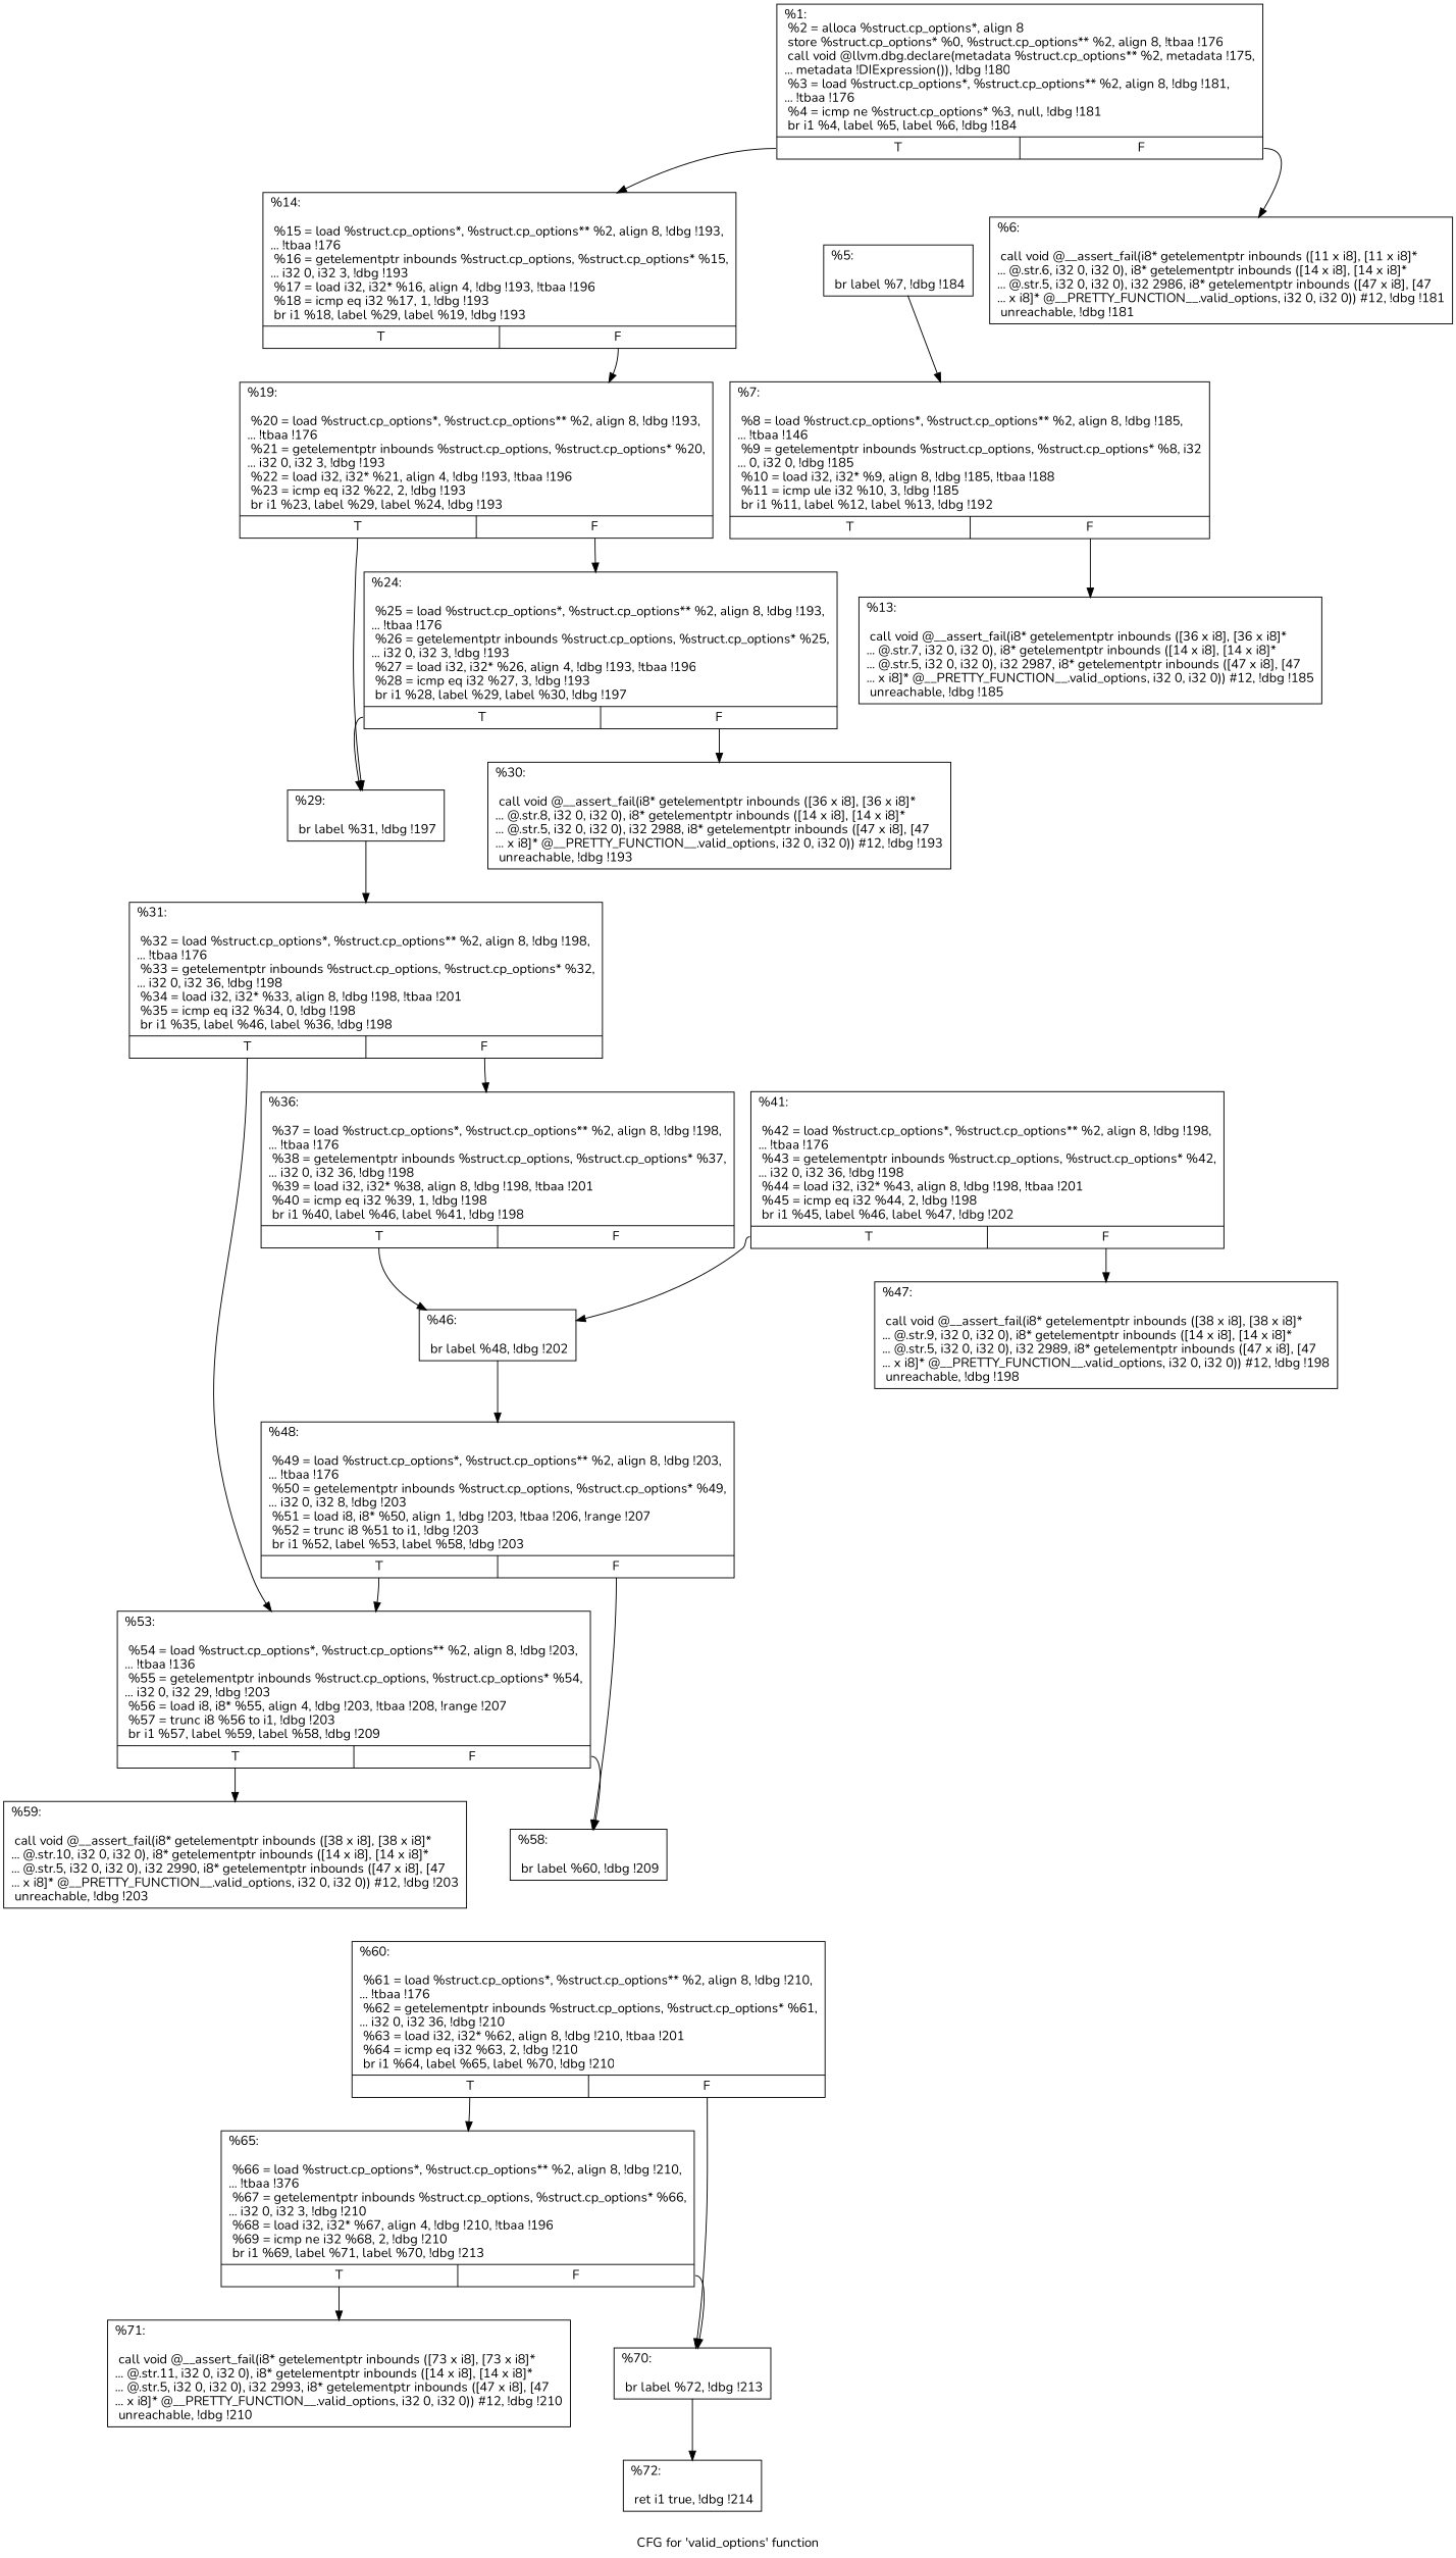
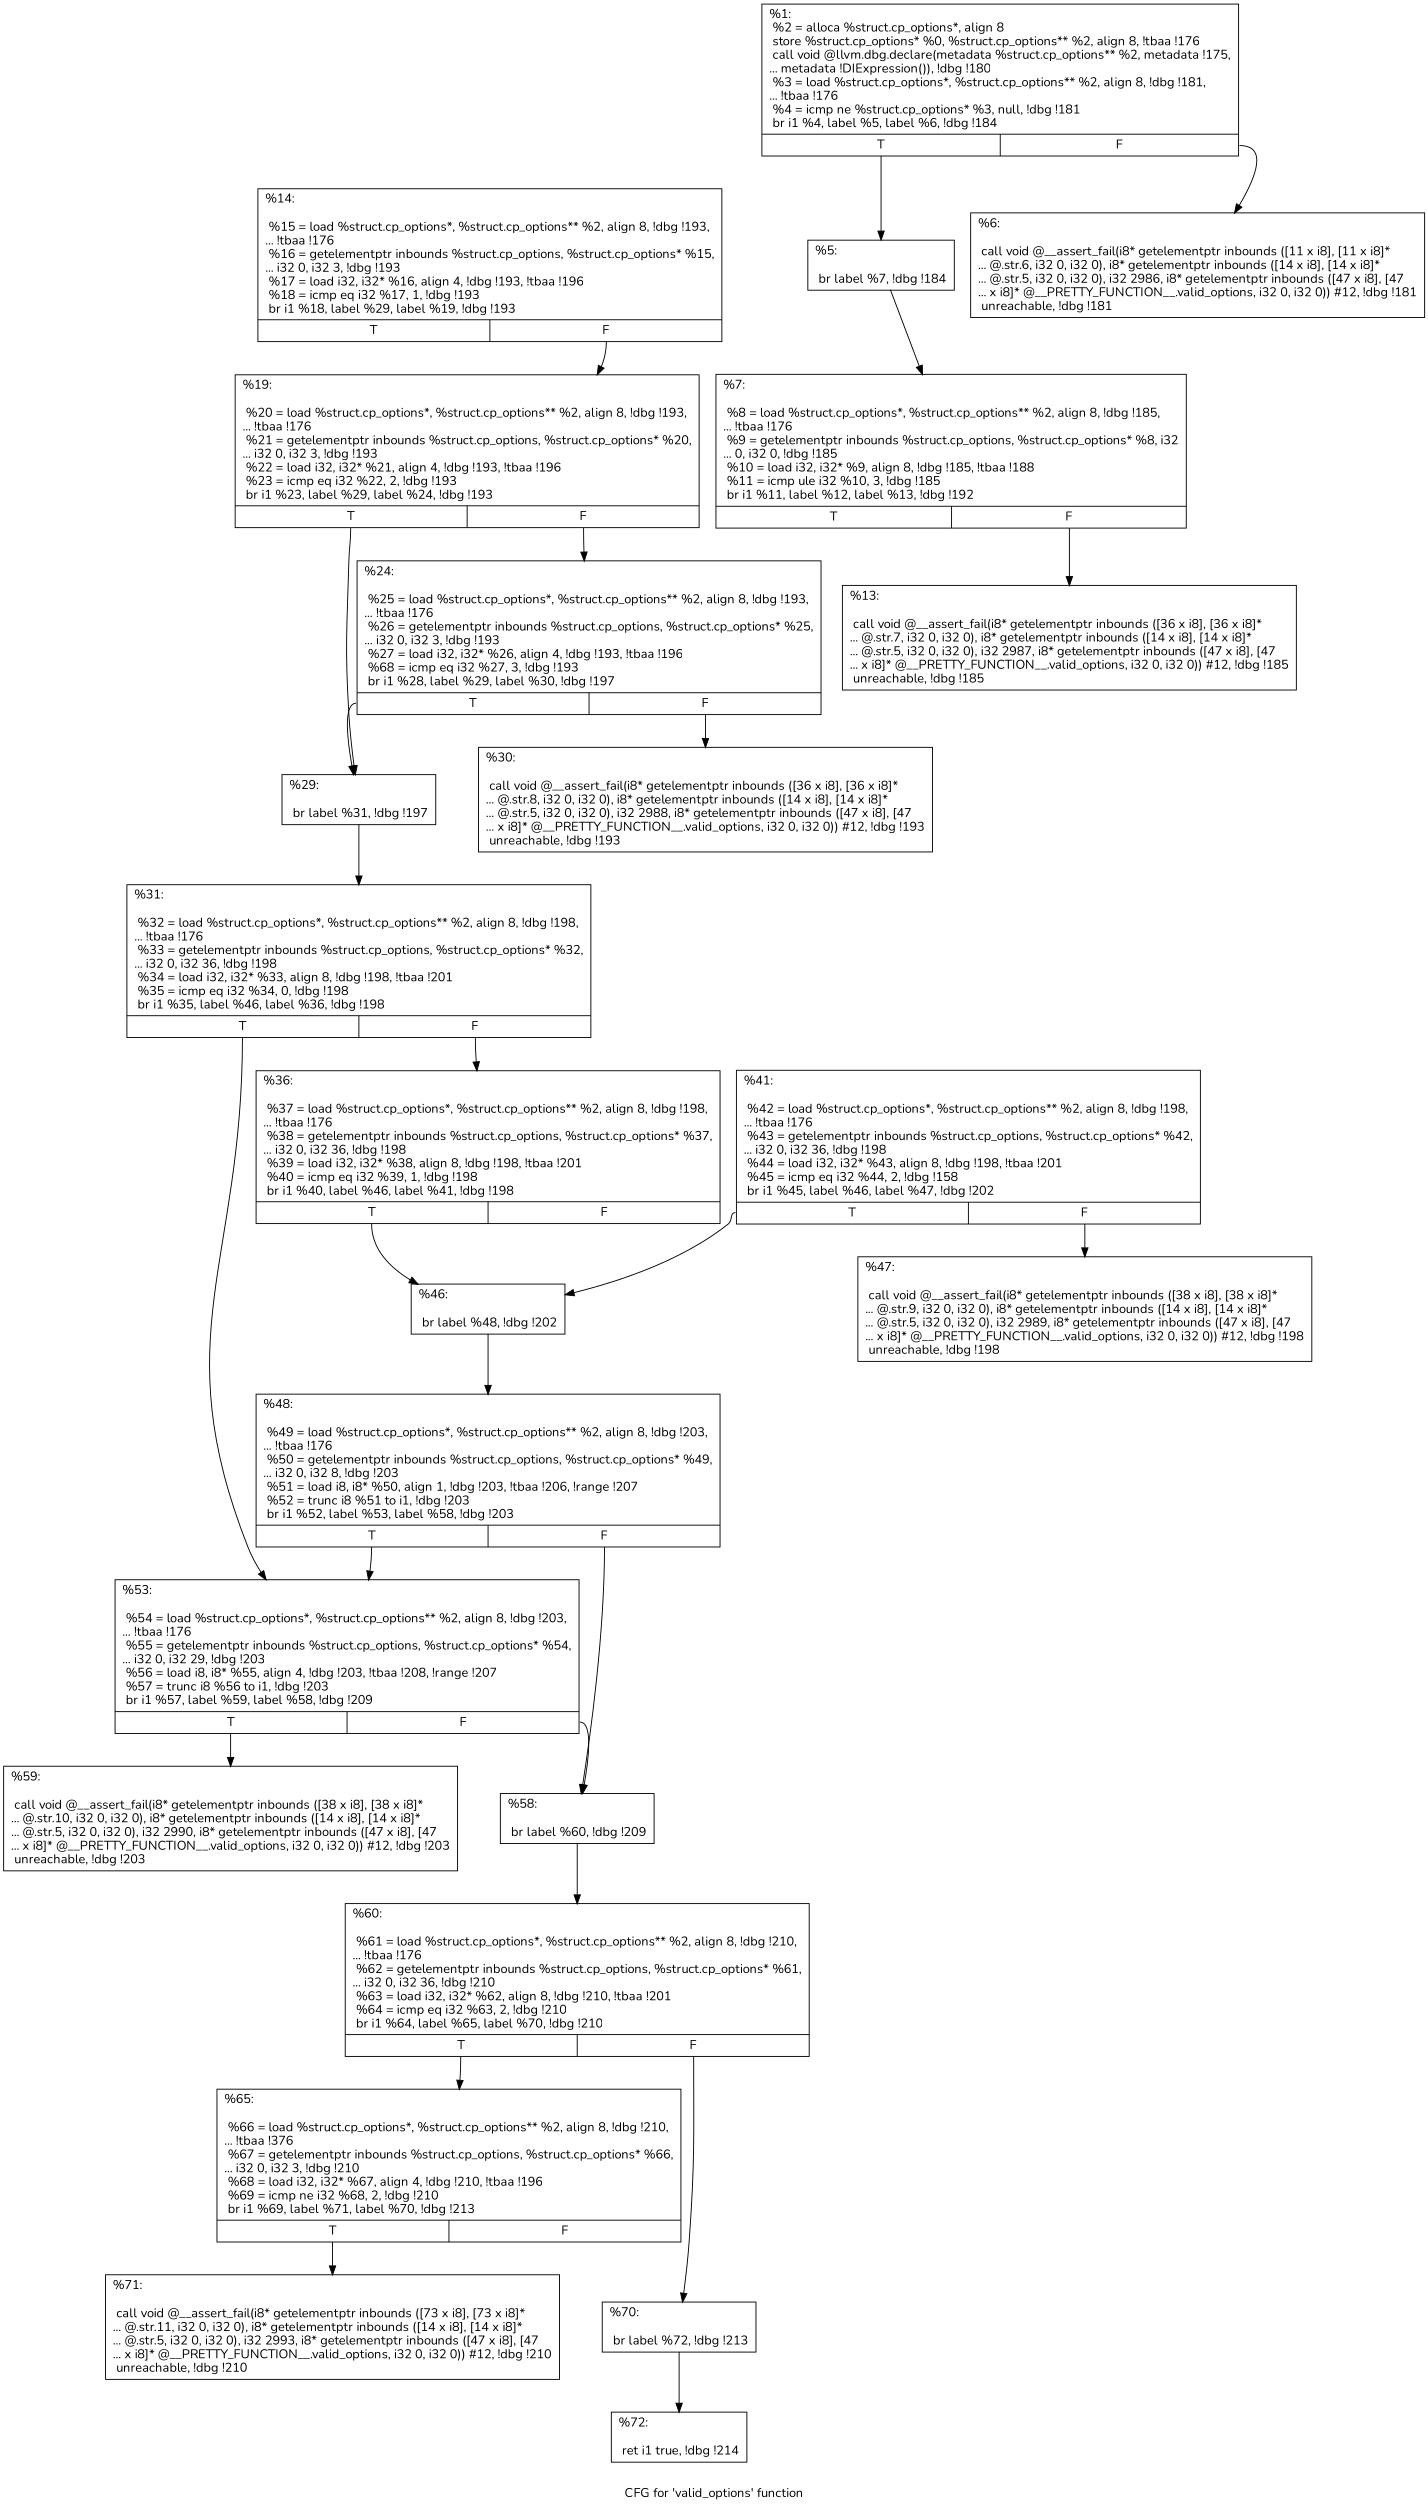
  digraph {
    fontname=Nunito
    label="CFG for 'valid_options' function"
    node [fontname=Nunito shape=record]
    edge [fontname=Nunito tailport=s0]
    n1 [label="{%1:\l  %2 = alloca %struct.cp_options*, align 8\l  store %struct.cp_options* %0, %struct.cp_options** %2, align 8, !tbaa !176\l  call void @llvm.dbg.declare(metadata %struct.cp_options** %2, metadata !175,\l... metadata !DIExpression()), !dbg !180\l  %3 = load %struct.cp_options*, %struct.cp_options** %2, align 8, !dbg !181,\l... !tbaa !176\l  %4 = icmp ne %struct.cp_options* %3, null, !dbg !181\l  br i1 %4, label %5, label %6, !dbg !184\l|{<s0>T|<s1>F}}"]
    n2 [label="{%5:\l\l  br label %7, !dbg !184\l}"]
    n3 [label="{%6:\l\l  call void @__assert_fail(i8* getelementptr inbounds ([11 x i8], [11 x i8]*\l... @.str.6, i32 0, i32 0), i8* getelementptr inbounds ([14 x i8], [14 x i8]*\l... @.str.5, i32 0, i32 0), i32 2986, i8* getelementptr inbounds ([47 x i8], [47\l... x i8]* @__PRETTY_FUNCTION__.valid_options, i32 0, i32 0)) #12, !dbg !181\l  unreachable, !dbg !181\l}"]
-   n4 [label="{%7:\l\l  %8 = load %struct.cp_options*, %struct.cp_options** %2, align 8, !dbg !185,\l... !tbaa !146\l  %9 = getelementptr inbounds %struct.cp_options, %struct.cp_options* %8, i32\l... 0, i32 0, !dbg !185\l  %10 = load i32, i32* %9, align 8, !dbg !185, !tbaa !188\l  %11 = icmp ule i32 %10, 3, !dbg !185\l  br i1 %11, label %12, label %13, !dbg !192\l|{<s0>T|<s1>F}}"]
+   n4 [label="{%7:\l\l  %8 = load %struct.cp_options*, %struct.cp_options** %2, align 8, !dbg !185,\l... !tbaa !176\l  %9 = getelementptr inbounds %struct.cp_options, %struct.cp_options* %8, i32\l... 0, i32 0, !dbg !185\l  %10 = load i32, i32* %9, align 8, !dbg !185, !tbaa !188\l  %11 = icmp ule i32 %10, 3, !dbg !185\l  br i1 %11, label %12, label %13, !dbg !192\l|{<s0>T|<s1>F}}"]
    n5 [label="{%13:\l\l  call void @__assert_fail(i8* getelementptr inbounds ([36 x i8], [36 x i8]*\l... @.str.7, i32 0, i32 0), i8* getelementptr inbounds ([14 x i8], [14 x i8]*\l... @.str.5, i32 0, i32 0), i32 2987, i8* getelementptr inbounds ([47 x i8], [47\l... x i8]* @__PRETTY_FUNCTION__.valid_options, i32 0, i32 0)) #12, !dbg !185\l  unreachable, !dbg !185\l}"]
    n6 [label="{%14:\l\l  %15 = load %struct.cp_options*, %struct.cp_options** %2, align 8, !dbg !193,\l... !tbaa !176\l  %16 = getelementptr inbounds %struct.cp_options, %struct.cp_options* %15,\l... i32 0, i32 3, !dbg !193\l  %17 = load i32, i32* %16, align 4, !dbg !193, !tbaa !196\l  %18 = icmp eq i32 %17, 1, !dbg !193\l  br i1 %18, label %29, label %19, !dbg !193\l|{<s0>T|<s1>F}}"]
    n7 [label="{%19:\l\l  %20 = load %struct.cp_options*, %struct.cp_options** %2, align 8, !dbg !193,\l... !tbaa !176\l  %21 = getelementptr inbounds %struct.cp_options, %struct.cp_options* %20,\l... i32 0, i32 3, !dbg !193\l  %22 = load i32, i32* %21, align 4, !dbg !193, !tbaa !196\l  %23 = icmp eq i32 %22, 2, !dbg !193\l  br i1 %23, label %29, label %24, !dbg !193\l|{<s0>T|<s1>F}}"]
    n8 [label="{%29:\l\l  br label %31, !dbg !197\l}"]
    n9 [label="{%31:\l\l  %32 = load %struct.cp_options*, %struct.cp_options** %2, align 8, !dbg !198,\l... !tbaa !176\l  %33 = getelementptr inbounds %struct.cp_options, %struct.cp_options* %32,\l... i32 0, i32 36, !dbg !198\l  %34 = load i32, i32* %33, align 8, !dbg !198, !tbaa !201\l  %35 = icmp eq i32 %34, 0, !dbg !198\l  br i1 %35, label %46, label %36, !dbg !198\l|{<s0>T|<s1>F}}"]
-   n10 [label="{%24:\l\l  %25 = load %struct.cp_options*, %struct.cp_options** %2, align 8, !dbg !193,\l... !tbaa !176\l  %26 = getelementptr inbounds %struct.cp_options, %struct.cp_options* %25,\l... i32 0, i32 3, !dbg !193\l  %27 = load i32, i32* %26, align 4, !dbg !193, !tbaa !196\l  %28 = icmp eq i32 %27, 3, !dbg !193\l  br i1 %28, label %29, label %30, !dbg !197\l|{<s0>T|<s1>F}}"]
+   n10 [label="{%24:\l\l  %25 = load %struct.cp_options*, %struct.cp_options** %2, align 8, !dbg !193,\l... !tbaa !176\l  %26 = getelementptr inbounds %struct.cp_options, %struct.cp_options* %25,\l... i32 0, i32 3, !dbg !193\l  %27 = load i32, i32* %26, align 4, !dbg !193, !tbaa !196\l  %68 = icmp eq i32 %27, 3, !dbg !193\l  br i1 %28, label %29, label %30, !dbg !197\l|{<s0>T|<s1>F}}"]
    n11 [label="{%36:\l\l  %37 = load %struct.cp_options*, %struct.cp_options** %2, align 8, !dbg !198,\l... !tbaa !176\l  %38 = getelementptr inbounds %struct.cp_options, %struct.cp_options* %37,\l... i32 0, i32 36, !dbg !198\l  %39 = load i32, i32* %38, align 8, !dbg !198, !tbaa !201\l  %40 = icmp eq i32 %39, 1, !dbg !198\l  br i1 %40, label %46, label %41, !dbg !198\l|{<s0>T|<s1>F}}"]
-   n12 [label="{%53:\l\l  %54 = load %struct.cp_options*, %struct.cp_options** %2, align 8, !dbg !203,\l... !tbaa !136\l  %55 = getelementptr inbounds %struct.cp_options, %struct.cp_options* %54,\l... i32 0, i32 29, !dbg !203\l  %56 = load i8, i8* %55, align 4, !dbg !203, !tbaa !208, !range !207\l  %57 = trunc i8 %56 to i1, !dbg !203\l  br i1 %57, label %59, label %58, !dbg !209\l|{<s0>T|<s1>F}}"]
+   n12 [label="{%53:\l\l  %54 = load %struct.cp_options*, %struct.cp_options** %2, align 8, !dbg !203,\l... !tbaa !176\l  %55 = getelementptr inbounds %struct.cp_options, %struct.cp_options* %54,\l... i32 0, i32 29, !dbg !203\l  %56 = load i8, i8* %55, align 4, !dbg !203, !tbaa !208, !range !207\l  %57 = trunc i8 %56 to i1, !dbg !203\l  br i1 %57, label %59, label %58, !dbg !209\l|{<s0>T|<s1>F}}"]
    n13 [label="{%30:\l\l  call void @__assert_fail(i8* getelementptr inbounds ([36 x i8], [36 x i8]*\l... @.str.8, i32 0, i32 0), i8* getelementptr inbounds ([14 x i8], [14 x i8]*\l... @.str.5, i32 0, i32 0), i32 2988, i8* getelementptr inbounds ([47 x i8], [47\l... x i8]* @__PRETTY_FUNCTION__.valid_options, i32 0, i32 0)) #12, !dbg !193\l  unreachable, !dbg !193\l}"]
    n14 [label="{%46:\l\l  br label %48, !dbg !202\l}"]
    n15 [label="{%48:\l\l  %49 = load %struct.cp_options*, %struct.cp_options** %2, align 8, !dbg !203,\l... !tbaa !176\l  %50 = getelementptr inbounds %struct.cp_options, %struct.cp_options* %49,\l... i32 0, i32 8, !dbg !203\l  %51 = load i8, i8* %50, align 1, !dbg !203, !tbaa !206, !range !207\l  %52 = trunc i8 %51 to i1, !dbg !203\l  br i1 %52, label %53, label %58, !dbg !203\l|{<s0>T|<s1>F}}"]
    n16 [label="{%58:\l\l  br label %60, !dbg !209\l}"]
-   n17 [label="{%41:\l\l  %42 = load %struct.cp_options*, %struct.cp_options** %2, align 8, !dbg !198,\l... !tbaa !176\l  %43 = getelementptr inbounds %struct.cp_options, %struct.cp_options* %42,\l... i32 0, i32 36, !dbg !198\l  %44 = load i32, i32* %43, align 8, !dbg !198, !tbaa !201\l  %45 = icmp eq i32 %44, 2, !dbg !198\l  br i1 %45, label %46, label %47, !dbg !202\l|{<s0>T|<s1>F}}"]
+   n17 [label="{%41:\l\l  %42 = load %struct.cp_options*, %struct.cp_options** %2, align 8, !dbg !198,\l... !tbaa !176\l  %43 = getelementptr inbounds %struct.cp_options, %struct.cp_options* %42,\l... i32 0, i32 36, !dbg !198\l  %44 = load i32, i32* %43, align 8, !dbg !198, !tbaa !201\l  %45 = icmp eq i32 %44, 2, !dbg !158\l  br i1 %45, label %46, label %47, !dbg !202\l|{<s0>T|<s1>F}}"]
    n18 [label="{%47:\l\l  call void @__assert_fail(i8* getelementptr inbounds ([38 x i8], [38 x i8]*\l... @.str.9, i32 0, i32 0), i8* getelementptr inbounds ([14 x i8], [14 x i8]*\l... @.str.5, i32 0, i32 0), i32 2989, i8* getelementptr inbounds ([47 x i8], [47\l... x i8]* @__PRETTY_FUNCTION__.valid_options, i32 0, i32 0)) #12, !dbg !198\l  unreachable, !dbg !198\l}"]
    n19 [label="{%59:\l\l  call void @__assert_fail(i8* getelementptr inbounds ([38 x i8], [38 x i8]*\l... @.str.10, i32 0, i32 0), i8* getelementptr inbounds ([14 x i8], [14 x i8]*\l... @.str.5, i32 0, i32 0), i32 2990, i8* getelementptr inbounds ([47 x i8], [47\l... x i8]* @__PRETTY_FUNCTION__.valid_options, i32 0, i32 0)) #12, !dbg !203\l  unreachable, !dbg !203\l}"]
    n20 [label="{%60:\l\l  %61 = load %struct.cp_options*, %struct.cp_options** %2, align 8, !dbg !210,\l... !tbaa !176\l  %62 = getelementptr inbounds %struct.cp_options, %struct.cp_options* %61,\l... i32 0, i32 36, !dbg !210\l  %63 = load i32, i32* %62, align 8, !dbg !210, !tbaa !201\l  %64 = icmp eq i32 %63, 2, !dbg !210\l  br i1 %64, label %65, label %70, !dbg !210\l|{<s0>T|<s1>F}}"]
    n21 [label="{%65:\l\l  %66 = load %struct.cp_options*, %struct.cp_options** %2, align 8, !dbg !210,\l... !tbaa !376\l  %67 = getelementptr inbounds %struct.cp_options, %struct.cp_options* %66,\l... i32 0, i32 3, !dbg !210\l  %68 = load i32, i32* %67, align 4, !dbg !210, !tbaa !196\l  %69 = icmp ne i32 %68, 2, !dbg !210\l  br i1 %69, label %71, label %70, !dbg !213\l|{<s0>T|<s1>F}}"]
    n22 [label="{%70:\l\l  br label %72, !dbg !213\l}"]
    n23 [label="{%71:\l\l  call void @__assert_fail(i8* getelementptr inbounds ([73 x i8], [73 x i8]*\l... @.str.11, i32 0, i32 0), i8* getelementptr inbounds ([14 x i8], [14 x i8]*\l... @.str.5, i32 0, i32 0), i32 2993, i8* getelementptr inbounds ([47 x i8], [47\l... x i8]* @__PRETTY_FUNCTION__.valid_options, i32 0, i32 0)) #12, !dbg !210\l  unreachable, !dbg !210\l}"]
    n24 [label="{%72:\l\l  ret i1 true, !dbg !214\l}"]
-   n1 -> n6
+   n1 -> n2
    n1 -> n3 [tailport=s1]
    n2 -> n4
    n4 -> n5 [tailport=s1]
    n6 -> n7 [tailport=s1]
    n7 -> n8
    n7 -> n10 [tailport=s1]
    n8 -> n9
    n9 -> n11 [tailport=s1]
    n9 -> n12
    n10 -> n8
    n10 -> n13 [tailport=s1]
    n11 -> n14
    n12 -> n16 [tailport=s1]
    n12 -> n19
    n14 -> n15
    n15 -> n12
    n15 -> n16 [tailport=s1]
+   n16 -> n20
    n17 -> n14
    n17 -> n18 [tailport=s1]
    n20 -> n21
    n20 -> n22 [tailport=s1]
-   n21 -> n22 [tailport=s1]
    n21 -> n23
    n22 -> n24
  }
